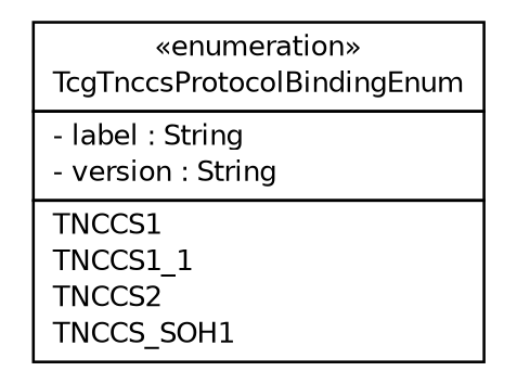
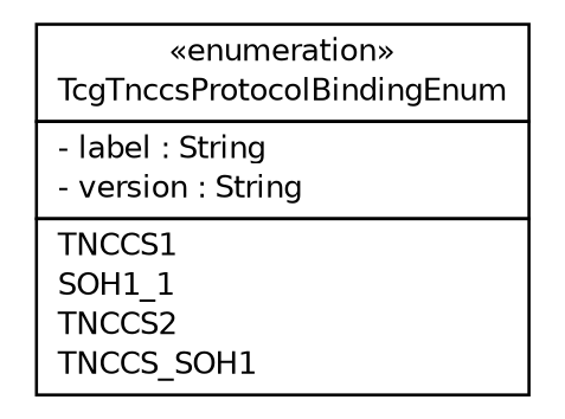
  digraph {
    nodesep=0.25
    ranksep=0.5
-   n1 [fontcolor=black fontname=Helvetica fontsize=10.0 label=<<table title="de.hsbremen.tc.tnc.message.tnccs.enums.TcgTnccsProtocolBindingEnum" border="0" cellborder="1" cellspacing="0" cellpadding="2" port="p" href="./TcgTnccsProtocolBindingEnum.html"> 		<tr><td><table border="0" cellspacing="0" cellpadding="1"> <tr><td align="center" balign="center"> &#171;enumeration&#187; </td></tr> <tr><td align="center" balign="center"> TcgTnccsProtocolBindingEnum </td></tr> 		</table></td></tr> 		<tr><td><table border="0" cellspacing="0" cellpadding="1"> <tr><td align="left" balign="left"> - label : String </td></tr> <tr><td align="left" balign="left"> - version : String </td></tr> 		</table></td></tr> 		<tr><td><table border="0" cellspacing="0" cellpadding="1"> <tr><td align="left" balign="left"> TNCCS1 </td></tr> <tr><td align="left" balign="left"> TNCCS1_1 </td></tr> <tr><td align="left" balign="left"> TNCCS2 </td></tr> <tr><td align="left" balign="left"> TNCCS_SOH1 </td></tr> 		</table></td></tr> 		</table>> shape=plaintext]
+   n1 [fontcolor=black fontname=Helvetica fontsize=10.0 label=<<table title="de.hsbremen.tc.tnc.message.tnccs.enums.TcgTnccsProtocolBindingEnum" border="0" cellborder="1" cellspacing="0" cellpadding="2" port="p" href="./TcgTnccsProtocolBindingEnum.html"> 		<tr><td><table border="0" cellspacing="0" cellpadding="1"> <tr><td align="center" balign="center"> &#171;enumeration&#187; </td></tr> <tr><td align="center" balign="center"> TcgTnccsProtocolBindingEnum </td></tr> 		</table></td></tr> 		<tr><td><table border="0" cellspacing="0" cellpadding="1"> <tr><td align="left" balign="left"> - label : String </td></tr> <tr><td align="left" balign="left"> - version : String </td></tr> 		</table></td></tr> 		<tr><td><table border="0" cellspacing="0" cellpadding="1"> <tr><td align="left" balign="left"> TNCCS1 </td></tr> <tr><td align="left" balign="left"> SOH1_1 </td></tr> <tr><td align="left" balign="left"> TNCCS2 </td></tr> <tr><td align="left" balign="left"> TNCCS_SOH1 </td></tr> 		</table></td></tr> 		</table>> shape=plaintext]
  }
